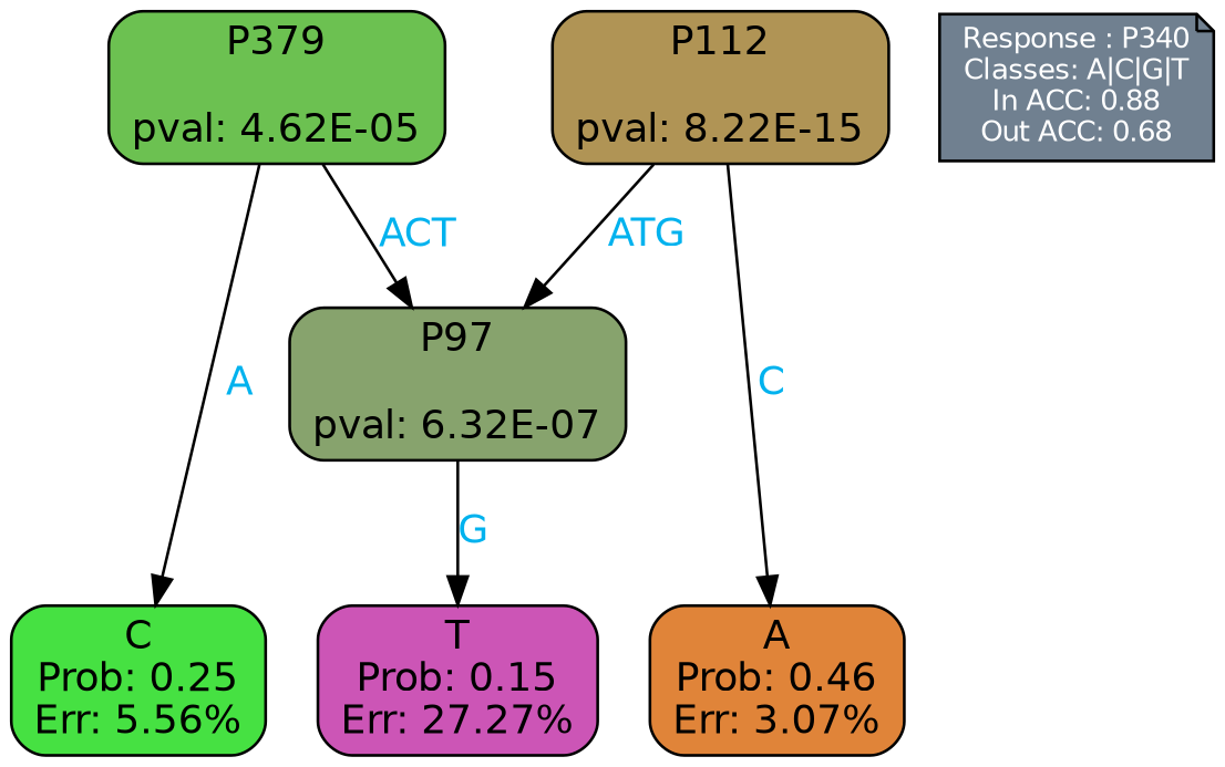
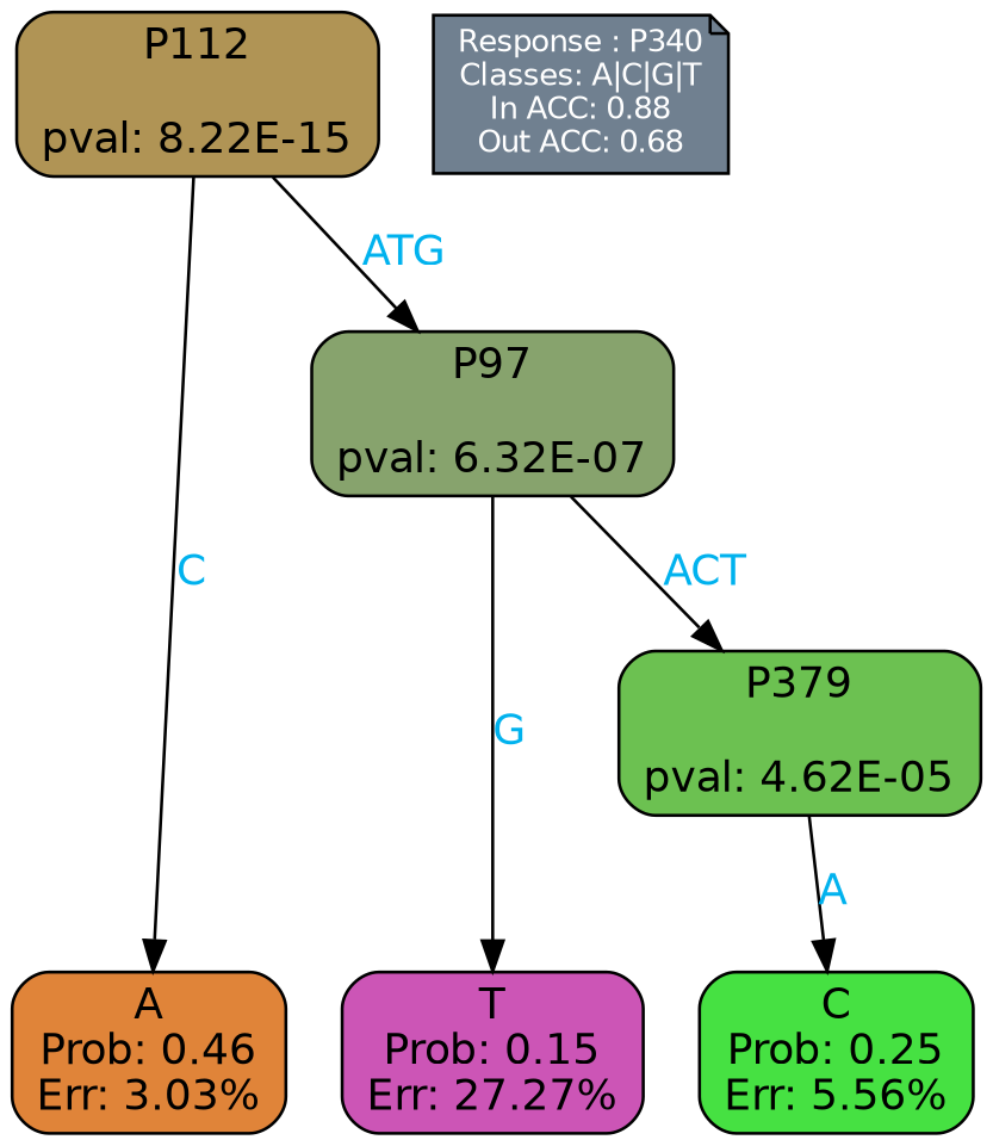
  digraph {
    ranksep=equally
    splines=polylines
    node [color=black fontname=helvetica shape=box style="filled, rounded"]
    edge [fontcolor=deepskyblue2 fontname=helvetica]
    n1 [fillcolor="#46e142" label="C\nProb: 0.25\nErr: 5.56%"]
    n2 [fillcolor="#cc55b6" label="T\nProb: 0.15\nErr: 27.27%"]
-   n3 [fillcolor="#e08439" label="A\nProb: 0.46\nErr: 3.07%"]
+   n3 [fillcolor="#e08439" label="A\nProb: 0.46\nErr: 3.03%"]
    n4 [align=left fillcolor=slategray fontcolor=white fontsize=10 label="Response : P340\nClasses: A|C|G|T\nIn ACC: 0.88\nOut ACC: 0.68\n" shape=note style=filled]
    n5 [fillcolor="#b09455" label="P112\n\npval: 8.22E-15"]
    n6 [fillcolor="#87a36d" label="P97\n\npval: 6.32E-07"]
    n7 [fillcolor="#6cc151" label="P379\n\npval: 4.62E-05"]
    subgraph sub_1 {
      rank=same
      n1
      n2
      n3
    }
    subgraph sub_2 {
      rank=same
      n4
      n5
    }
    n5 -> n3 [label=C]
    n5 -> n6 [label=ATG]
    n6 -> n2 [label=G]
-   n7 -> n6 [label=ACT]
+   n6 -> n7 [label=ACT]
    n7 -> n1 [label=A]
  }
